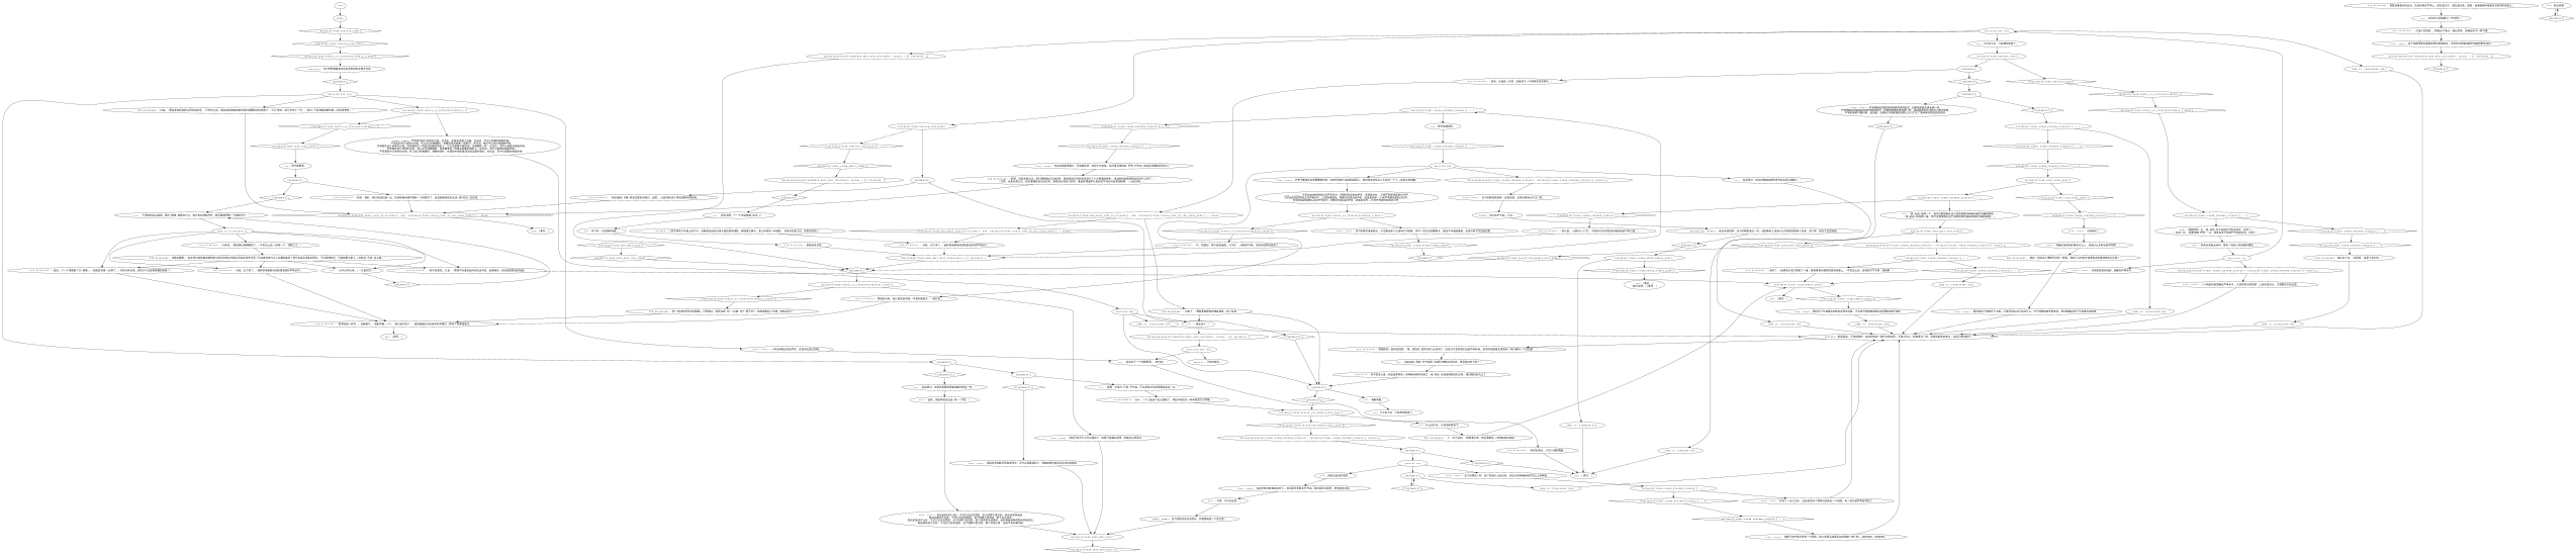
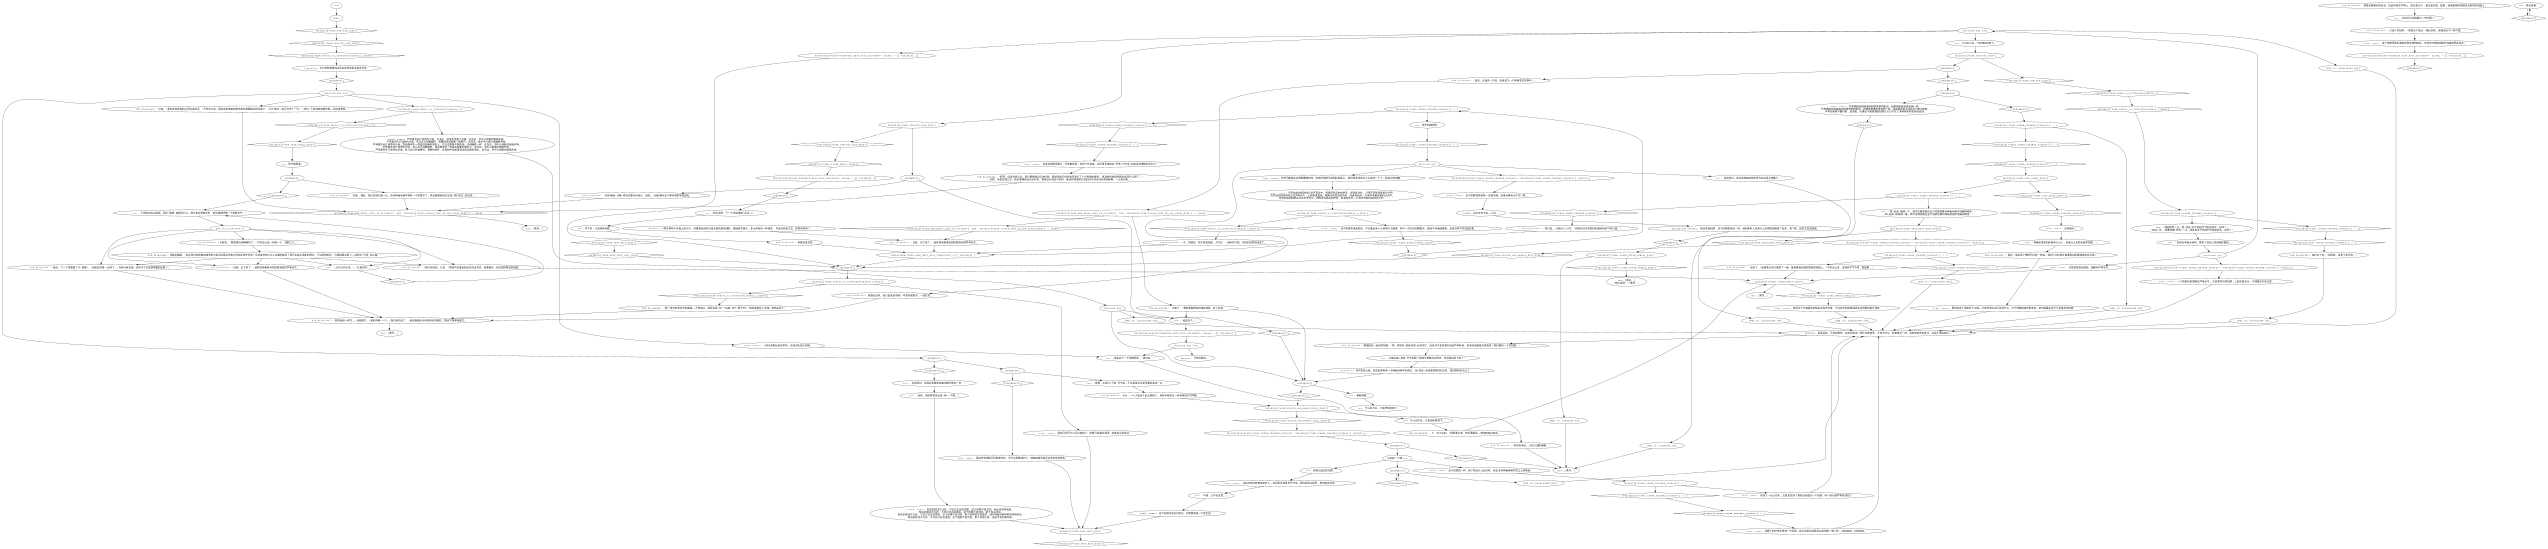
  digraph {
    fontname="Courier Prime"
    node [fontname="Courier Prime"]
    edge [fontname="Courier Prime"]
    n1 [label=TASK]
    n2 [label=input]
    n3 [label="Variable[\"TASK.restock_trap\"]" shape=diamond]
    n4 [label="Variable[\"TASK.restock_trap_done\"]" shape=diamond]
    n5 [label="Kim Kitsuragi: 警督追随着你的目光，先是停留在芦苇上，然后是沙子，最后是水面。接着，他满是期待地把目光转回到你身上。"]
    n6 [label="You: “也许它们还能吸引一些东西？”"]
    n7 [label="Kim Kitsuragi: “又是个空陷阱，”警督记下笔记——相比职责，更像是出于一种习惯。"]
    n8 [label="Jump to: [remorse hub]"]
    n9 [label="You: [离开。]"]
    n10 [label="Trap: Canal: 这个陷阱里面也满是惊慌失措的蝗虫，没有任何神秘动物学范畴的野兽存在。"]
    n11 [label="You: 把蝗虫放进空陷阱。"]
    n12 [label="Trap: Canal: 现在所有陷阱都设置好了——但还是没有看见竹节虫。回到莫雷尔那里，把消息告诉他。"]
    n13 [label="You: “可惜，它不在这里……”"]
    n14 [label="You: “就是这个。”"]
    n15 [label="SetVariableValue(\"backyard.gary_door_unlocked\", false) --[[ Variable[ ]]"]
    n16 [label="Untitled hub (08)"]
    n17 [label="Jump to: [boathouse hub]"]
    n18 [label="Shivers: 那遥远的，不变的歌声。在海岸的这一部分尤其响亮。不知为什么，好像更近一些。还有那刺骨的寒冷，永远不变的寒冷……"]
    n19 [label="Kim Kitsuragi: 警督跟你一起研究陷阱。“呃，诱饵对*某种东西*起作用了。但也并不意味着它就是芦苇怪兽。除非你亲眼看见里面有？我只看到一个空陷阱……”"]
    n20 [label="You: “但是如果*真是*竹节虫呢？如果它把蝗虫全吃掉，然后跑出来了呢？”"]
    n21 [label="Authority: 他不想这么做，但是如果再来一次神秘动物学的借口，他*肯定*会强迫调查回归正轨。最好就到此为止了……"]
    n22 [label="You: 靠近查看。"]
    n23 [label="IsKimHere()" shape=diamond]
    n24 [label="You: “肯定在下一个陷阱里面。*绝对的*。”"]
    n25 [label="Kim Kitsuragi: “我开始有点……为它们感到抱歉。”"]
    n26 [label="You: “你说得对。这次的神秘动物学研究实在是太愚蠢了。”"]
    n27 [label="Jump to: [boathouse hub]"]
    n28 [label="Kim Kitsuragi: “是的。下一个里面困了只*螃蟹*。”他竖起衣领——起风了。“你有没有发现，这些只不过是抓螃蟹的陷阱？”"]
    n29 [label="Kim Kitsuragi: “跟其他的一样空……”他喘着气。“最多再看*一个*，我们就不做了……”他的脸被冰冷的海风吹得通红，蹲伏下身体喘着气。"]
    n30 [label="You: [离开。]"]
    n31 [label="You: 停下来，只是静静站着。"]
    n32 [label="Kim Kitsuragi: 警督挺直后背。"]
    n33 [label="CancelTask(\"TASK.open_gary_door_cancelled\")--[[ Variable[ ]]"]
    n34 [label="Trap: Canal: 这个陷阱也一样，除了蝗虫什么也没有。肯定没有神秘动物学意义上的畸形。"]
    n35 [label="Variable[\"coast.reeds_checked_counter\"] == 3"]
    n36 [label="!(Variable[\"coast.reeds_checked_counter\"] == 3)" shape=diamond]
    n37 [label="Trap: Canal: 你花了一会儿功夫，总算是找到了莫雷尔的最后一个陷阱。有一部分被芦苇给挡住了……"]
    n38 [label="Kim Kitsuragi: 他拦住了你。“别回答。这是个反问句。”"]
    n39 [label="Jump to: [boathouse hub]"]
    n40 [label="Trap: Canal: 要找到这个陷阱并不太难——只要你明白自己在找什么。对于神秘动物学家来说，把它隐藏起来可不是最高优先级。"]
    n41 [label="Trap: Canal: 你脚下的芦苇丛里有一个陷阱。跟之前看见的莫雷尔的陷阱一模一样——同样的网，同样的线。"]
    n42 [label="Kim Kitsuragi: “我只是……”他吐出一口气。“很高兴没在里面找到被困住的可怜小猫。”"]
    n43 [label="IsKimHere()" shape=diamond]
    n44 [label="Trap: Canal: 这个陷阱没有任何变化。你需要检查一下其它的。"]
    n45 [label="Variable[\"TASK.open_gary_door\"]"]
    n46 [label="!(Variable[\"TASK.open_gary_door\"])" shape=diamond]
    n47 [label="You: 再仔细看看。"]
    n48 [label="IsKimHere()"]
    n49 [label="!(IsKimHere())" shape=diamond]
    n50 [label="Kim Kitsuragi: “很好，很好。我们应该礼貌一点，告诉神秘动物学家有一个陷阱空了，然后就继续回去完成*我们自己*的任务。”"]
    n51 [label="Empathy: 可怜的家伙……"]
    n52 [label="Perception (Sight): 相比其他陷阱，这个的网更凌乱一些。就好像有人或者什么东西把陷阱捡了起来，摇了摇，然后又丢回地面。"]
    n53 [label="IsKimHere()" shape=diamond]
    n54 [label="Variable[\"coast.traps_dying_regret_done\"]"]
    n55 [label="IsKimHere()"]
    n56 [label="Kim Kitsuragi: “当然。记下来了。”他怀疑地看着你把陷阱放回到芦苇丛中。"]
    n57 [label="You: “你喜欢有氧运动吗，警督？我自己觉得挺舒服的。”"]
    n58 [label="boathouse hub"]
    n59 [label="SetVariableValue(\"coast.reeds_checked_counter\", Variable[\"coast.reeds_checked_counter\"] +once(1)) "]
    n60 [label="Trap: Canal: 你把装置放回地面，隐藏在芦苇丛中。"]
    n61 [label="Untitled hub (02)"]
    n62 [label="Jump to: [boathouse hub]"]
    n63 [label="IsKimHere()"]
    n64 [label="!(IsKimHere())" shape=diamond]
    n65 [label="Trap: Canal: 芦苇围绕在阴森森的陷阱旁窃窃私语，好像突然被恐惧包围一样。\n芦苇围绕在阴森森的陷阱旁窃窃私语，好像突然被恐惧包围一样。就连雪花也无法给它们带去安慰。\n芦苇在落雨中颤抖着，低语着。仿佛这个阴森森的陷阱让它们产生了某种奇怪而诡异的恐惧。"]
    n66 [label="Variable[\"coast.reeds_checked_counter\"] == 2"]
    n67 [label="IsKimHere()" shape=diamond]
    n68 [label="!(Variable[\"coast.reeds_checked_counter\"] == 2)" shape=diamond]
    n69 [label="Jump to: [boathouse hub]"]
    n70 [label="Kim Kitsuragi: “不，你不会的。”他看着大海，然后看着你——把陷阱放回地面。"]
    n71 [label="Variable[\"coast.traps_empty_canal\"]"]
    n72 [label="!(Variable[\"coast.traps_empty_canal\"])" shape=diamond]
    n73 [label="You: [离开。]"]
    n74 [label="Trap: Canal: 蝗虫的情况不太好，不过它们还在里面。这个陷阱不是空的。肯定还有其他的。\n蝗虫的状况不太好，不过它们还在里面。这个陷阱不是空的。那个在运河边。\n蝗虫的状况不太好，不过它们还在里面。这个陷阱不是空的。那个是莫雷尔设置的，就在神秘动物学家的营地旁边。\n蝗虫的状况不太好，不过它们还在里面。这个陷阱不是空的。那个在地之角，这座半岛的最北端。"]
    n75 [label="Trap: Canal: 刚经历了长途跋涉的蝗虫还有些头晕，不过也开始慢慢地适应起周围的新环境来。"]
    n76 [label="Jump to: [boathouse hub]"]
    n77 [label="Kim Kitsuragi: “不。我很好。我不是想抱怨，只不过……”他有些气喘。话语到这里就结束了。"]
    n78 [label="Shivers: 一阵冷风吹干你脸上的汗水，你看着远处菲尔德大厦的黑色阴影，慢慢被它吸引。多么奇怪的一种感觉……等这些结束之后，你再问问风？"]
    n79 [label="Kim Kitsuragi: “当然。记下来了。”他怀疑地看着你把陷阱放回到芦苇丛中。"]
    n80 [label="You: [离开。]"]
    n81 [label="Trap: Canal: 一阵冷风卷起你的声音，在海岸边发出回响。"]
    n82 [label="You: “不用笑的这么勉强。我没*期望*能找到什么。我只是在帮助市民，然后顺便呼吸一下新鲜空气。”"]
    n83 [label=see_it_to_believe_it]
    n84 [label="Kim Kitsuragi: “大惊喜。”警督阴沉地咧嘴笑了。“不管怎么说——排除一个，还剩三个。”"]
    n85 [label="You: （立马大叫出来。）“它是空的！”"]
    n86 [label="Kim Kitsuragi: “我不想冒犯，只是……”警督不知道该如何说完这句话。他看着你，然后把陷阱放回地面。"]
    n87 [label="SetVariableValue(\"coast.reeds_checked_counter\", Variable[\"coast.reeds_checked_counter\"] +once(1)) "]
    n88 [label="Trap: Canal: 这个陷阱感觉很轻——还很安静。这里好像有点不太一样……"]
    n89 [label="Logic: 也没有竹节虫——不过……"]
    n90 [label="You: “我确实感觉到好像有什么人，或者什么东西在破坏陷阱……”"]
    n91 [label="Kim Kitsuragi: “很好。现在这个事情已经告一段落。我们什么时候才能看到凶杀案调查的启示呢？”"]
    n92 [label="Kim Kitsuragi: 他咬起嘴唇。“也许我们的神秘动物学家与真正的昆虫学家之间存在竞争关系？又或者其他什么人在蓄意破坏？我可以提出更多的理论，不过那样的话，可能就要立案了——但我并*不想*这么做。”"]
    n93 [label="Variable[\"TASK.report_to_cryptozoologists_1_done\"]"]
    n94 [label="!(Variable[\"TASK.report_to_cryptozoologists_1_done\"])" shape=diamond]
    n95 [label="Trap: Canal: 现在已经没什么可以做的了。陷阱只是躺在那里，收集灰尘和雨水。"]
    n96 [label="Kim Kitsuragi: “我一直好好坚持早起慢跑——不然的话，我还会跟*你*一起破*这个*案子吗？”他笑着竖起了衣领，突然起风了。"]
    n97 [label="Variable[\"TASK.report_to_cryptozoologists_1_done\"]" shape=diamond]
    n98 [label="Variable[\"coast.reeds_checked_counter\"] == 3"]
    n99 [label="!(Variable[\"coast.reeds_checked_counter\"] == 3)" shape=diamond]
    n100 [label="You: “我想声明一点，我*其实*并不相信竹节虫的存在，好吗？”\n“再说一次——我要明确*声明*一点，我其实并不相信竹节虫的存在，好吗？”"]
    n101 [label="Variable[\"coast.reeds_checked_counter\"] == 2" shape=diamond]
    n102 [label="Variable[\"coast.reeds_checked_counter\"] == 3" shape=diamond]
    n103 [label="Untitled hub"]
    n104 [label="Trap: Canal: 芦苇不断地在你周围嘶嘶作响，你把空陷阱又放回到地面上。是时候去找专业人士咨询一下了——莫雷尔和莉娜。"]
    n105 [label="Kim Kitsuragi: 警督也没有。他只是竖起衣领——毕竟外面很冷，一如往常。"]
    n106 [label="SetVariableValue(\"backyard.gary_door_unlocked\", false) --[[ Variable[ ]]"]
    n107 [label="IsKimHere()"]
    n108 [label="!(IsKimHere())" shape=diamond]
-   n109 [label="remorse hub"]
+   n109 [label="比如说一只猫 hub"]
    n110 [label="IsKimHere()"]
    n111 [label="IsKimHere()" shape=diamond]
    n112 [label="Variable[\"coast.reeds_checked_counter\"] == 2"]
    n113 [label="!(Variable[\"coast.reeds_checked_counter\"] == 2)" shape=diamond]
    n114 [label="You: 伸手去碰陷阱。"]
    n115 [label="!(IsKimHere())" shape=diamond]
    n116 [label="Jump to: [boathouse hub]"]
    n117 [label="!(IsKimHere())" shape=diamond]
    n118 [label="You: 看看周围。"]
    n119 [label="Variable[\"TASK.unlock_the_weasle_door_done\"]"]
    n120 [label="You: 什么也不说，只是把陷阱放下。"]
    n121 [label="IsKimHere()" shape=diamond]
    n122 [label="You: “我们走吧。下一个应该就能*走运*了。”"]
    n123 [label="!(Variable[\"TASK.unlock_the_weasle_door_done\"])" shape=diamond]
    n124 [label="You: 什么也不说，只是把陷阱放下。"]
    n125 [label="Trap: Canal: 一个熟悉的装置躺在芦苇丛中……又是莫雷尔的陷阱，上面压着石头，方便固定它的位置。"]
    n126 [label="Variable[\"coast.reeds_checked_counter\"] == 2" shape=diamond]
    n127 [label="Variable[\"coast.reeds_checked_counter\"] == 3" shape=diamond]
    n128 [label="Trap: Canal: 没有蝗虫！"]
    n129 [label="Variable[\"TASK.ask_about_ruby_in_village\"]  and  Variable[\"TASK.locate_ruby_on_the_coast_done\"] == false" shape=diamond]
    n130 [label="IsKimHere()" shape=diamond]
    n131 [label="Variable[\"TASK.open_gary_door_done\"]"]
    n132 [label="!(Variable[\"TASK.open_gary_door_done\"])" shape=diamond]
    n133 [label="SetVariableValue(\"coast.reeds_checked_counter\", Variable[\"coast.reeds_checked_counter\"] +once(1)) "]
    n134 [label="Variable[\"TASK.unlock_the_weasle_door_done\"]" shape=diamond]
    n135 [label="Variable[\"coast.reeds_checked_counter\"] == 1"]
    n136 [label="Variable[\"TASK.open_gary_door_done\"]" shape=diamond]
    n137 [label="!(Variable[\"coast.reeds_checked_counter\"] == 1)" shape=diamond]
    n138 [label="Kim Kitsuragi: “当然了，”他望着大海又重复了一遍，接着看着你把陷阱放回地面上。“不管怎么说，这里的空气不错，很新鲜……”"]
    n139 [label="SetVariableValue(\"backyard.gary_door_unlocked\", false) --[[ Variable[ ]]"]
    n140 [label="IsKimHere()" shape=diamond]
    n141 [label="Jump to: [boathouse hub]"]
    n142 [label="Variable[\"coast.reeds_checked_counter\"] == 1" shape=diamond]
    n143 [label="Trap: Canal: 蝗虫在陷阱里爬行，没有被吃掉，但却十分迷惑。你没看见食肉的*芦苇-竹节虫*在狼吞虎咽地享用它们。"]
    n144 [label="Kim Kitsuragi: “好吧。但是在那之后，我们要继续自己的任务。既然现在已经对海岸进行了十分彻底的搜查——再这样到处跑来跑去就没什么用了。”\n“好吧。但是在那之后，我们要继续自己的任务。调查进行到这个阶段，像这样绕道而行真的找不到任何合理的解释。一点也没有。”"]
    n145 [label="Variable[\"TASK.restock_trap\"]"]
    n146 [label="!(Variable[\"TASK.restock_trap\"])" shape=diamond]
    n147 [label="IsKimHere()"]
    n148 [label="Variable[\"TASK.report_to_cryptozoologists_1\"]" shape=diamond]
    n149 [label="!(IsKimHere())" shape=diamond]
    n150 [label="Kim Kitsuragi: “是的。比如说一只猫，或者是又一个精神变态的青年。”"]
    n151 [label="Variable[\"TASK.report_to_cryptozoologists_3_done\"]" shape=diamond]
    n152 [label="Variable[\"TASK.ask_about_ruby_in_village\"]  and  Variable[\"TASK.locate_ruby_on_the_coast_done\"] == false"]
    n153 [label="!(Variable[\"TASK.ask_about_ruby_in_village\"]  and  Variable[\"TASK.locate_ruby_on_the_coast_done\"] == false)" shape=diamond]
    n154 [label="Kim Kitsuragi: “太棒了。”警督看着眼熟的精妙装置，耸了耸肩。"]
    n155 [label="Variable[\"coast.reeds_checked_counter\"] == 1" shape=diamond]
    n156 [label="Variable[\"TASK.trap_canal_done\"]"]
    n157 [label="Trap: Canal: 空空如也的陷阱站立在芦苇丛中。周围没有昆虫的声音，或者是动作——只有芦苇那忧郁的沙沙声。\n空空如也的陷阱站立在芦苇丛中，上面堆满雪花。周围没有昆虫的声音，或者是动作——只有芦苇那忧郁的沙沙声。\n空空如也的陷阱站立在芦苇丛中。周围没有昆虫的声音，或者是动作——只有芦苇那忧郁的沙沙声。"]
    n158 [label="Variable[\"TASK.report_to_cryptozoologists_3_done\"]"]
    n159 [label="!(Variable[\"TASK.report_to_cryptozoologists_3_done\"])" shape=diamond]
    n160 [label="Trap: Canal: 这个陷阱里满是蝗虫，不过看起来十分虚弱又不健康。其中一些已经四脚朝天，腿还不停地抽搐着。还是没有竹节虫的踪影。"]
    n161 [label="SetVariableValue(\"backyard.gary_door_unlocked\", false) --[[ Variable[ ]]"]
    n162 [label="!(Variable[\"TASK.trap_canal_done\"])" shape=diamond]
    n163 [label="Variable[\"coast.reeds_checked_counter\"] == 1"]
    n164 [label="!(Variable[\"coast.reeds_checked_counter\"] == 1)" shape=diamond]
    n165 [label="You: “我*必须*强调一下，我可没期望能在这个陷阱里看到神秘动物学范畴的畸形。”\n“我*必须*再强调一遍，我可没期望能在这个陷阱里看到神秘动物学范畴的畸形。”"]
    n166 [label="Variable[\"TASK.trap_canal_done\"]" shape=diamond]
    n167 [label="Variable[\"TASK.report_to_cryptozoologists_1\"]"]
    n168 [label="!(Variable[\"TASK.report_to_cryptozoologists_1\"])" shape=diamond]
    n169 [label="Trap: Canal: 芦苇孤苦伶仃地弯向沙地。在北边，你望见混凝土石板。在东边，市中心朝着你嗡嗡作响。\n芦苇孤苦伶仃地弯向沙地，有几丛已经被碾碎，折断的茎杆就像一场责罚。在东边，城市中心发出嗡嗡的声响。\n芦苇孤苦伶仃地弯向沙地。雪花像寿衣一样盖在折断的茎杆上，它们在黑暗中颤抖地，仿佛幽灵一样。在东边，市中心朝着你嗡嗡作响。\n芦苇孤苦伶仃地弯向沙地，有几丛已经被碾碎。雪花像寿衣一样盖在折断的茎杆上。在东边，市中心朝着你嗡嗡作响。\n芦苇孤苦伶仃地弯向沙地，有几丛已经被碾碎。折断的茎杆，在黑暗中愈发显现出病态般的苍白。在东边，市中心朝着你嗡嗡作响。"]
    n170 [label="Untitled hub"]
    n171 [label="You: 什么也不说，只是把陷阱放下。"]
    n172 [label="You: “你说得对。但我还是要跟神秘动物学家说一声。”"]
    n173 [label="You: “该死，我还希望这会是*第一*个呢。”"]
    n174 [label="You: [离开。]\n“我们走吧。”[离开。]"]
    n175 [label="SetVariableValue(\"coast.reeds_checked_counter\", Variable[\"coast.reeds_checked_counter\"] +once(1)) "]
    n176 [label="Kim Kitsuragi: “没错。”看起来他是真的认同你说的话。“不管怎么说，现在这是神秘动物学家的需要解决的问题了。”为了澄清，他又补充了一句：“*我们*不是神秘动物学家——我们是警察。”"]
    n177 [label="Variable[\"TASK.restock_trap_done\"]"]
    n178 [label="!(Variable[\"TASK.restock_trap_done\"])" shape=diamond]
    n179 [label="IsKimHere()"]
    n180 [label="Variable[\"coast.traps_empty_canal\"]" shape=diamond]
    n181 [label="!(IsKimHere())" shape=diamond]
    n182 [label="Kim Kitsuragi: “我们确实*好像*答应过要告诉他们，是吧……”他好像为这个事实感到有些后悔。"]
    n183 [label="Composure: 它们舒舒服服地生活在这里的机会基本为零。"]
    n184 [label="IsKimHere()" shape=diamond]
    n185 [label="Untitled hub (02)"]
    n186 [label="IsKimHere()"]
    n187 [label="Inland Empire: 伙计，一个人做这个也太孤独了。风似乎都在以一种奇怪的方式呼啸……"]
    n188 [label="Trap: Canal: 现在所有陷阱已经检查完毕。没什么需要做的了。神秘动物学家还在等待你的报告。"]
    n189 [label="Variable[\"coast.traps_dying_regret_done\"]" shape=diamond]
    n190 [label="!(IsKimHere())" shape=diamond]
    n191 [label="IsKimHere()"]
    n192 [label="!(IsKimHere())" shape=diamond]
    n193 [label="You: “是啊，它也许*不是*竹节虫，不过莫雷尔还是需要知道这一点。”"]
    n194 [label="!(Variable[\"coast.traps_dying_regret_done\"])" shape=diamond]
    n195 [label="Jump to: [remorse hub]"]
    n196 [label="Variable[\"TASK.open_gary_door\"]" shape=diamond]
    n1 -> n2
    n2 -> n3
    n3 -> n4
    n4 -> n151
    n5 -> n6
-   n6 -> n7
    n7 -> n10
    n8 -> n9
    n10 -> n139
    n11 -> n12
    n12 -> n13
    n13 -> n44
    n14 -> n15
    n15 -> n16
    n16 -> n24
    n16 -> n51
    n17 -> n18
    n18 -> n19
    n19 -> n20
    n20 -> n21
    n21 -> n55
    n22 -> n23
    n23 -> n22
    n24 -> n25
    n25 -> n9
    n26 -> n27
    n27 -> n18
    n28 -> n29
    n29 -> n30
    n31 -> n32
    n32 -> n33
    n33 -> n43
    n34 -> n35
    n35 -> n36
    n35 -> n37
    n36 -> n126
    n37 -> n18
    n38 -> n39
    n39 -> n18
    n40 -> n18
    n41 -> n18
    n42 -> n33
    n43 -> n93
    n44 -> n45
    n45 -> n46
    n47 -> n48
    n48 -> n49
    n48 -> n50
    n49 -> n82
    n50 -> n129
    n52 -> n53
    n53 -> n54
    n54 -> n194
    n54 -> n195
    n55 -> n117
    n55 -> n118
    n56 -> n29
    n57 -> n58
    n58 -> n59
    n58 -> n60
    n58 -> n61
    n59 -> n125
    n60 -> n71
    n61 -> n62
    n61 -> n106
    n61 -> n171
    n61 -> n177
    n62 -> n18
    n63 -> n64
    n63 -> n65
    n64 -> n66
    n65 -> n67
    n66 -> n68
    n66 -> n69
    n67 -> n8
    n68 -> n155
    n69 -> n18
    n70 -> n71
    n71 -> n72
    n71 -> n73
    n72 -> n75
    n74 -> n45
    n75 -> n76
    n76 -> n18
    n77 -> n33
    n78 -> n79
    n79 -> n33
    n81 -> n24
    n82 -> n83
    n83 -> n28
    n83 -> n56
    n83 -> n84
    n83 -> n85
    n83 -> n86
    n84 -> n92
    n85 -> n130
    n86 -> n71
    n87 -> n88
    n88 -> n89
    n89 -> n52
    n90 -> n91
    n91 -> n40
    n92 -> n28
    n92 -> n56
    n92 -> n85
    n92 -> n86
    n93 -> n94
    n93 -> n95
    n94 -> n96
    n95 -> n45
    n96 -> n29
    n97 -> n98
    n98 -> n99
    n98 -> n100
    n99 -> n101
    n100 -> n57
    n101 -> n38
    n102 -> n103
    n103 -> n26
    n103 -> n87
    n103 -> n104
    n103 -> n105
    n104 -> n157
    n105 -> n29
    n106 -> n43
    n107 -> n108
    n107 -> n109
    n108 -> n9
    n109 -> n11
    n109 -> n34
    n109 -> n110
    n110 -> n115
    n110 -> n116
    n111 -> n112
    n112 -> n113
    n112 -> n114
    n113 -> n142
    n114 -> n102
    n115 -> n110
    n116 -> n18
    n117 -> n119
    n118 -> n120
    n119 -> n123
    n119 -> n124
    n121 -> n122
    n122 -> n31
    n123 -> n175
    n124 -> n70
    n125 -> n18
    n126 -> n41
    n127 -> n128
    n128 -> n90
    n129 -> n80
    n130 -> n82
    n131 -> n132
    n131 -> n133
    n132 -> n134
    n133 -> n135
    n134 -> n43
    n135 -> n137
    n135 -> n138
    n136 -> n43
    n137 -> n141
    n138 -> n71
    n139 -> n140
    n141 -> n18
    n142 -> n143
    n143 -> n144
    n144 -> n129
    n145 -> n146
    n145 -> n147
    n146 -> n148
    n147 -> n149
    n147 -> n150
    n148 -> n97
    n149 -> n63
    n150 -> n152
    n151 -> n183
    n152 -> n153
    n152 -> n154
    n153 -> n79
    n154 -> n14
    n154 -> n55
    n155 -> n156
    n156 -> n162
    n156 -> n163
    n157 -> n158
    n158 -> n159
    n158 -> n160
    n159 -> n77
    n160 -> n189
    n161 -> n121
    n162 -> n127
    n163 -> n164
    n163 -> n165
    n164 -> n42
    n165 -> n131
    n166 -> n47
    n167 -> n168
    n167 -> n169
    n168 -> n166
    n169 -> n170
    n170 -> n14
    n170 -> n17
    n170 -> n55
    n171 -> n145
    n172 -> n173
    n173 -> n74
    n175 -> n107
    n176 -> n129
    n177 -> n178
    n177 -> n179
    n178 -> n180
    n179 -> n181
    n179 -> n182
    n180 -> n161
    n181 -> n55
    n182 -> n129
    n183 -> n184
    n184 -> n185
    n185 -> n81
    n185 -> n167
    n185 -> n176
    n185 -> n186
    n186 -> n190
    n186 -> n191
    n187 -> n119
    n188 -> n45
    n189 -> n111
    n190 -> n172
    n191 -> n192
    n191 -> n193
    n192 -> n188
    n193 -> n187
    n194 -> n174
    n195 -> n9
    n196 -> n136
  }
